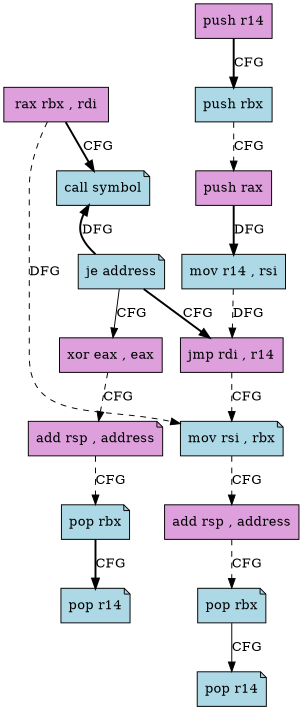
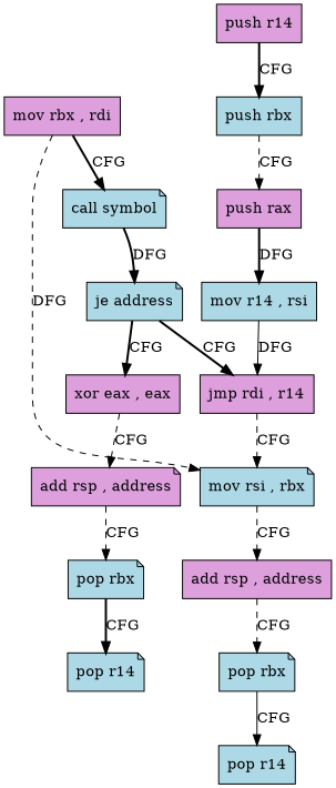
  digraph {
    node [fillcolor=lightblue shape=box style=filled]
    edge [style=bold]
    n1 [fillcolor=plum label="push r14"]
    n2 [label="push rbx"]
    n3 [fillcolor=plum label="push rax"]
    n4 [label="mov r14 , rsi"]
    n5 [fillcolor=plum label="jmp rdi , r14"]
-   n6 [fillcolor=plum label="rax rbx , rdi"]
+   n6 [fillcolor=plum label="mov rbx , rdi"]
    n7 [label="call symbol" shape=note]
    n8 [label="mov rsi , rbx" shape=note]
    n9 [label="je address" shape=note]
    n10 [fillcolor=plum label="add rsp , address"]
    n11 [fillcolor=plum label="xor eax , eax"]
    n12 [fillcolor=plum label="add rsp , address" shape=note]
    n13 [label="pop rbx" shape=note]
    n14 [label="pop r14" shape=note]
    n15 [label="pop rbx" shape=note]
    n16 [label="pop r14" shape=note]
    n1 -> n2 [label=CFG]
    n2 -> n3 [label=CFG style=dashed]
    n3 -> n4 [label=DFG]
-   n4 -> n5 [label=DFG style=dashed]
+   n4 -> n5 [label=DFG style=solid]
    n5 -> n8 [label=CFG style=dashed]
    n6 -> n7 [label=CFG]
    n6 -> n8 [label=DFG style=dashed]
-   n9 -> n7 [label=DFG]
+   n7 -> n9 [label=DFG]
    n8 -> n10 [label=CFG style=dashed]
    n9 -> n5 [label=CFG]
-   n9 -> n11 [label=CFG style=solid]
+   n9 -> n11 [label=CFG]
    n10 -> n15 [label=CFG style=dashed]
    n11 -> n12 [label=CFG style=dashed]
    n12 -> n13 [label=CFG style=dashed]
    n13 -> n14 [label=CFG]
    n15 -> n16 [label=CFG style=solid]
  }
